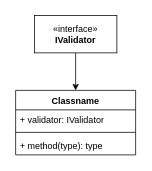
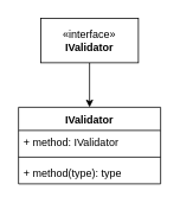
  <mxCell id="0" />
  <mxCell id="1" parent="0" />
  <mxCell id="2" style="edgeStyle=orthogonalEdgeStyle;rounded=0;orthogonalLoop=1;jettySize=auto;html=1;entryX=0.5;entryY=0;entryDx=0;entryDy=0;" edge="1" parent="1" source="3" target="4"><mxGeometry relative="1" as="geometry" /></mxCell>
  <mxCell id="3" value="«interface»&lt;br&gt;&lt;b&gt;IValidator&lt;br&gt;&lt;/b&gt;" style="html=1;whiteSpace=wrap;" parent="1" vertex="1"><mxGeometry x="45" width="110" height="50" as="geometry" y="20" /></mxCell>
- <mxCell id="4" value="Classname" style="swimlane;fontStyle=1;align=center;verticalAlign=top;childLayout=stackLayout;horizontal=1;startSize=26;horizontalStack=0;resizeParent=1;resizeParentMax=0;resizeLast=0;collapsible=1;marginBottom=0;whiteSpace=wrap;html=1;" vertex="1" parent="1"><mxGeometry x="20" y="120" width="160" height="86" as="geometry" /></mxCell>
- <mxCell id="5" value="+ validator: IValidator" style="text;strokeColor=none;fillColor=none;align=left;verticalAlign=top;spacingLeft=4;spacingRight=4;overflow=hidden;rotatable=0;points=[[0,0.5],[1,0.5]];portConstraint=eastwest;whiteSpace=wrap;html=1;" vertex="1" parent="4"><mxGeometry y="26" width="160" height="26" as="geometry" /></mxCell>
+ <mxCell id="4" value="IValidator" style="swimlane;fontStyle=1;align=center;verticalAlign=top;childLayout=stackLayout;horizontal=1;startSize=26;horizontalStack=0;resizeParent=1;resizeParentMax=0;resizeLast=0;collapsible=1;marginBottom=0;whiteSpace=wrap;html=1;" vertex="1" parent="1"><mxGeometry x="20" y="120" width="160" height="86" as="geometry" /></mxCell>
+ <mxCell id="5" value="+ method: IValidator" style="text;strokeColor=none;fillColor=none;align=left;verticalAlign=top;spacingLeft=4;spacingRight=4;overflow=hidden;rotatable=0;points=[[0,0.5],[1,0.5]];portConstraint=eastwest;whiteSpace=wrap;html=1;" vertex="1" parent="4"><mxGeometry y="26" width="160" height="26" as="geometry" /></mxCell>
  <mxCell id="6" value="" style="line;strokeWidth=1;fillColor=none;align=left;verticalAlign=middle;spacingTop=-1;spacingLeft=3;spacingRight=3;rotatable=0;labelPosition=right;points=[];portConstraint=eastwest;strokeColor=inherit;" vertex="1" parent="4"><mxGeometry y="52" width="160" height="8" as="geometry" /></mxCell>
  <mxCell id="7" value="+ method(type): type" style="text;strokeColor=none;fillColor=none;align=left;verticalAlign=top;spacingLeft=4;spacingRight=4;overflow=hidden;rotatable=0;points=[[0,0.5],[1,0.5]];portConstraint=eastwest;whiteSpace=wrap;html=1;" vertex="1" parent="4"><mxGeometry y="60" width="160" height="26" as="geometry" /></mxCell>
